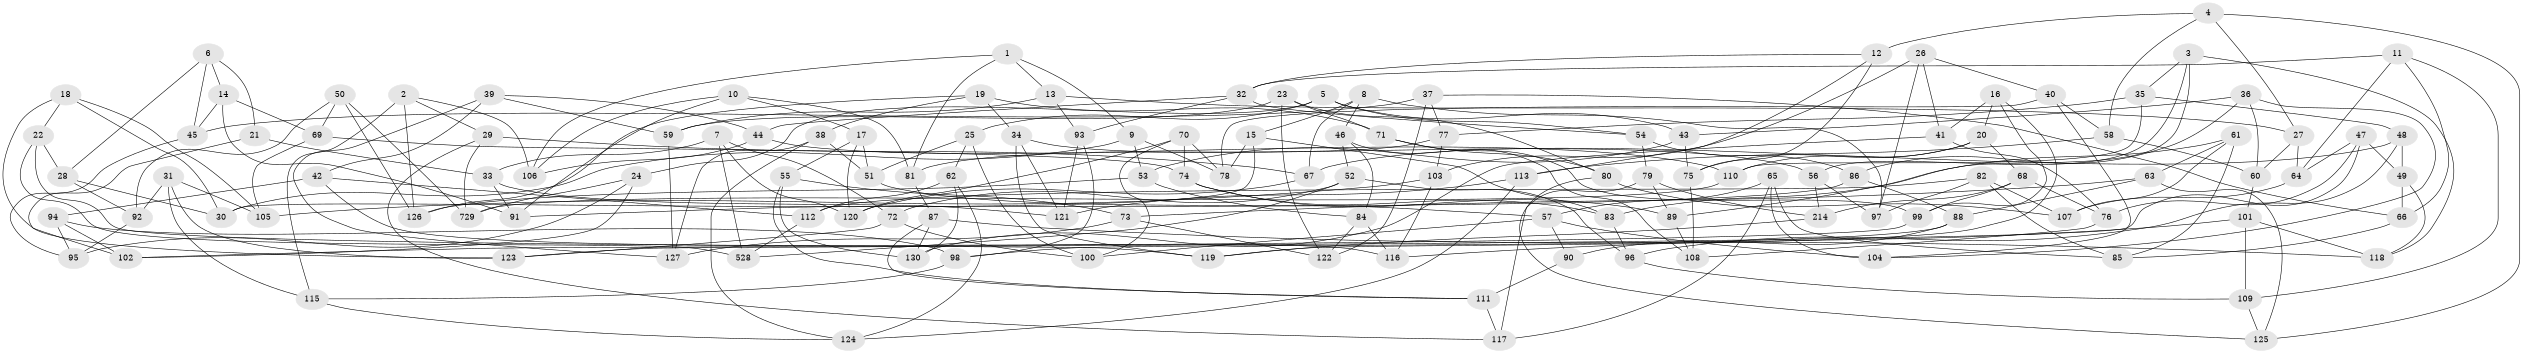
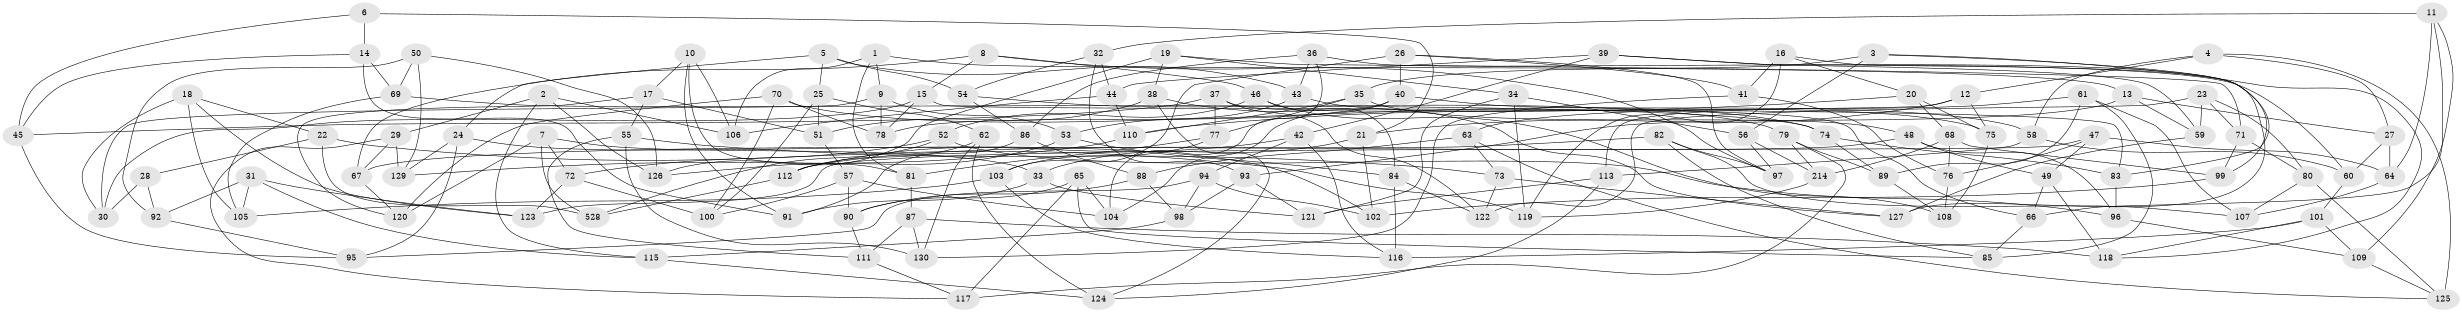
  graph {
    node [color=gray90 style=filled]
    1
    9
    13
    81
    106
    30
    53
    78
    27
    59
    93
    87
    2
    29
    115
    126
    67
-   129 [label=729]
+   129
    117
    124
    3
    35
    56
    83
    118
    110
    48
    77
    97
    n30 [label=214]
    96
    4
    12
    58
    125
    21
    75
    113
    64
    60
    5
    24
    25
    43
    54
    102
    95
    51
    62
    100
    86
    79
    6
    14
    28
    45
    91
    69
    33
    92
    7
    72
    120
    n64 [label=528]
    121
    123
    8
    15
    46
    52
    84
    108
    10
    17
    55
    11
    32
    66
    109
    44
    107
    85
    127
    98
    105
    74
    16
    20
    41
    99
    119
    68
    76
    130
    57
    73
    111
    18
    22
    19
    34
    38
    71
    80
    23
    122
    112
    26
    40
    103
    104
    116
    101
    31
    49
    36
    88
    37
    39
    42
    94
    47
    50
    90
    89
    61
    63
    65
    70
    82
    1 -- 9
    1 -- 13
    1 -- 81
    1 -- 106
    9 -- 30
    9 -- 53
    9 -- 78
    13 -- 27
    13 -- 59
    13 -- 93
    81 -- 87
    53 -- 126
    53 -- 84
    27 -- 64
    27 -- 60
    59 -- 127
    93 -- 121
    93 -- 98
    87 -- 118
    87 -- 130
    87 -- 111
    2 -- 106
    2 -- 29
    2 -- 115
    2 -- 126
    29 -- 67
    29 -- 129
    29 -- 117
    115 -- 124
    67 -- 120
    3 -- 35
    3 -- 56
    3 -- 83
    3 -- 118
    35 -- 110
    35 -- 48
    35 -- 77
    56 -- 97
    56 -- n30
    83 -- 96
    110 -- 129
    48 -- 67
    48 -- 96
    48 -- 49
    77 -- 81
    77 -- 103
    n30 -- 119
    96 -- 109
    4 -- 27
    4 -- 12
    4 -- 58
    4 -- 125
-   12 -- 32
+   12 -- 21
    12 -- 75
    12 -- 113
    58 -- 113
    58 -- 60
    21 -- 102
    21 -- 33
    75 -- 108
    113 -- 124
    113 -- 121
    64 -- 107
    60 -- 101
    5 -- 24
    5 -- 25
    5 -- 43
    5 -- 54
    24 -- 129
    24 -- 102
    24 -- 95
    25 -- 51
    25 -- 62
    25 -- 100
    43 -- 53
    43 -- 75
    54 -- 86
    54 -- 79
    51 -- 57
    62 -- 124
    62 -- 130
    62 -- 112
    86 -- 91
    86 -- 88
    79 -- 117
    79 -- n30
    79 -- 89
    6 -- 21
    6 -- 14
-   6 -- 28
    6 -- 45
    14 -- 45
    14 -- 91
    14 -- 69
    28 -- 30
    28 -- 92
    45 -- 95
    69 -- 105
    69 -- 74
    33 -- 91
    33 -- 121
    92 -- 95
    7 -- 33
    7 -- 72
    7 -- 120
    7 -- n64
    72 -- 100
    72 -- 123
    8 -- 67
    8 -- 97
    8 -- 15
    8 -- 46
    15 -- 30
    15 -- 78
    15 -- 83
    46 -- 52
    46 -- 84
    46 -- 108
    52 -- 96
    52 -- 72
    52 -- n64
    84 -- 122
    84 -- 116
    10 -- 81
    10 -- 106
    10 -- 91
    10 -- 17
    17 -- 51
    17 -- 120
    17 -- 55
    55 -- 130
    55 -- 73
    55 -- 111
    11 -- 64
    11 -- 32
    11 -- 66
    11 -- 109
    32 -- 93
    32 -- 54
    32 -- 44
    66 -- 85
    109 -- 125
    44 -- 106
    44 -- 110
    98 -- 115
    74 -- 83
    74 -- 89
    16 -- 20
    16 -- 41
    16 -- 99
    16 -- 119
    20 -- 110
    20 -- 75
    20 -- 68
    41 -- 76
    41 -- 130
    99 -- 102
    68 -- n30
    68 -- 99
    68 -- 76
    76 -- 108
    57 -- 100
    57 -- 104
    57 -- 90
    73 -- 127
    73 -- 122
    111 -- 117
    18 -- 30
    18 -- 123
    18 -- 105
    18 -- 22
    22 -- 28
    22 -- n64
    22 -- 119
    19 -- 126
    19 -- 34
    19 -- 38
    19 -- 71
    34 -- 56
    34 -- 121
    34 -- 119
    38 -- 124
    38 -- 51
    38 -- 127
    71 -- 99
    71 -- 80
    80 -- 125
    80 -- 107
    23 -- 59
    23 -- 71
    23 -- 80
    23 -- 122
    112 -- n64
    26 -- 97
    26 -- 41
    26 -- 40
    26 -- 103
    40 -- 78
    40 -- 58
    40 -- 104
    103 -- 105
    103 -- 116
    101 -- 118
    101 -- 109
    101 -- 116
    31 -- 115
    31 -- 92
    31 -- 123
    31 -- 105
    49 -- 118
    49 -- 66
    36 -- 60
    36 -- 43
    36 -- 86
    36 -- 104
    88 -- 98
    88 -- 90
    37 -- 77
    37 -- 45
    37 -- 66
    37 -- 122
    39 -- 59
    39 -- 44
    39 -- 127
    39 -- 42
    42 -- 112
    42 -- 116
    42 -- 94
    94 -- 102
    94 -- 95
    94 -- 98
    47 -- 64
    47 -- 123
    47 -- 76
    47 -- 49
    50 -- 126
    50 -- 129
    50 -- 69
    50 -- 92
    90 -- 111
    89 -- 108
    61 -- 107
    61 -- 85
    61 -- 89
    61 -- 63
    63 -- 125
    63 -- 73
    63 -- 88
    65 -- 117
    65 -- 85
    65 -- 104
-   65 -- 57
+   65 -- 90
    70 -- 78
    70 -- 100
    70 -- 120
    70 -- 74
    82 -- 97
    82 -- 107
    82 -- 85
    82 -- 112
  }
